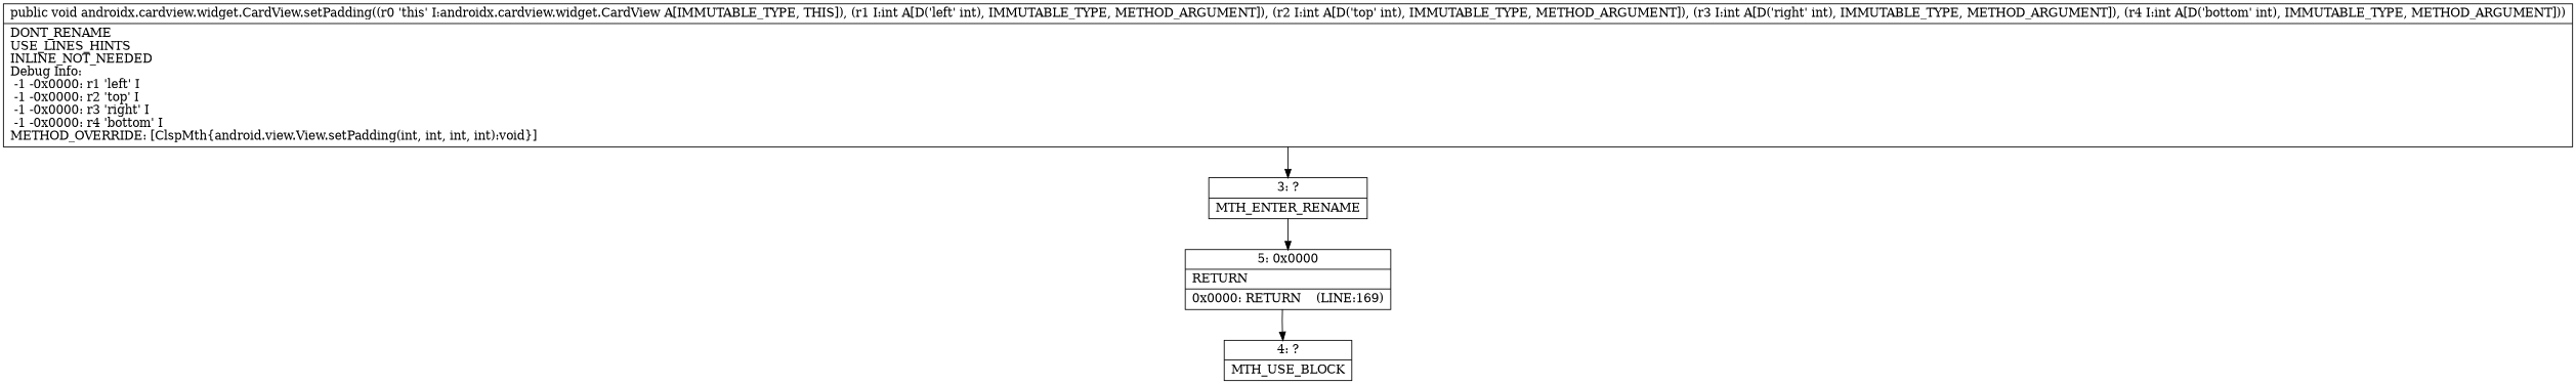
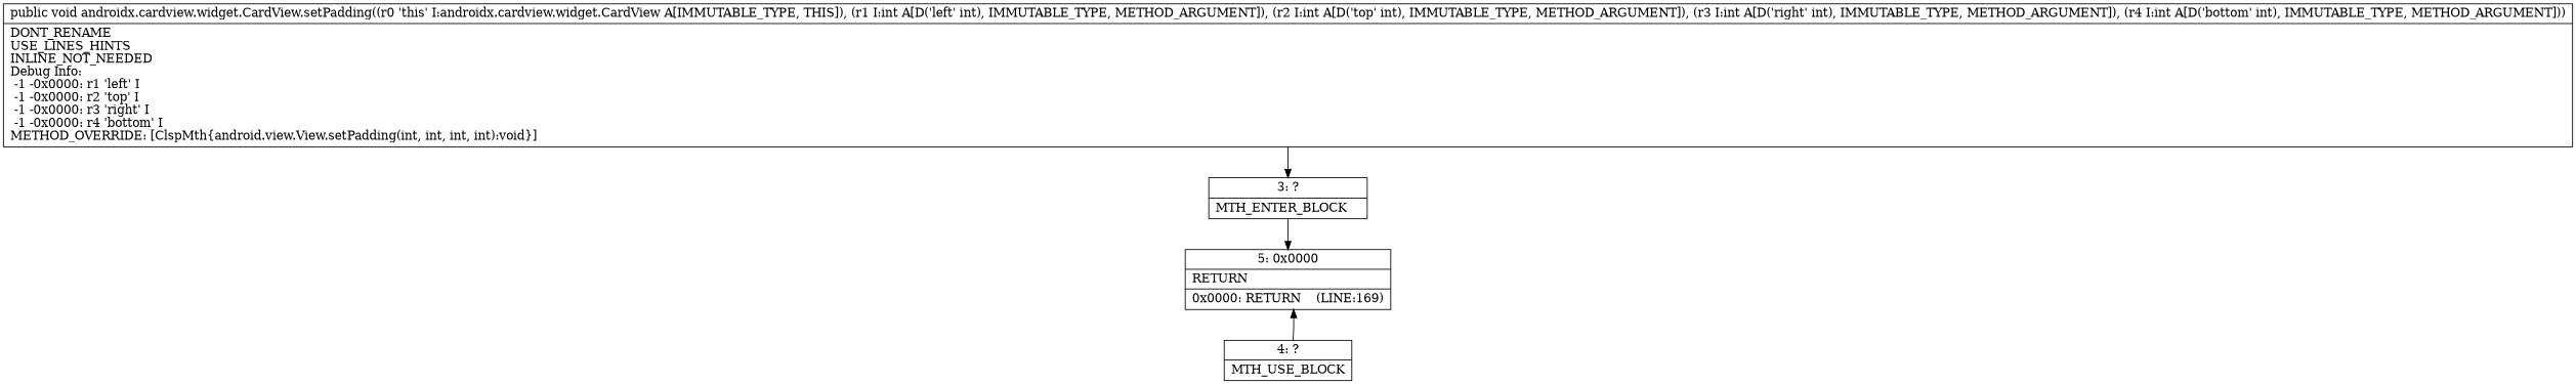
  digraph {
    node [shape=record]
-   n1 [label="{3\:\ ?|MTH_ENTER_RENAME\l}"]
+   n1 [label="{3\:\ ?|MTH_ENTER_BLOCK\l}"]
    n2 [label="{5\:\ 0x0000|RETURN\l|0x0000: RETURN    (LINE:169)\l}"]
    n3 [label="{4\:\ ?|MTH_USE_BLOCK\l}"]
    n4 [label="{public void androidx.cardview.widget.CardView.setPadding((r0 'this' I:androidx.cardview.widget.CardView A[IMMUTABLE_TYPE, THIS]), (r1 I:int A[D('left' int), IMMUTABLE_TYPE, METHOD_ARGUMENT]), (r2 I:int A[D('top' int), IMMUTABLE_TYPE, METHOD_ARGUMENT]), (r3 I:int A[D('right' int), IMMUTABLE_TYPE, METHOD_ARGUMENT]), (r4 I:int A[D('bottom' int), IMMUTABLE_TYPE, METHOD_ARGUMENT]))  | DONT_RENAME\lUSE_LINES_HINTS\lINLINE_NOT_NEEDED\lDebug Info:\l  \-1 \-0x0000: r1 'left' I\l  \-1 \-0x0000: r2 'top' I\l  \-1 \-0x0000: r3 'right' I\l  \-1 \-0x0000: r4 'bottom' I\lMETHOD_OVERRIDE: [ClspMth\{android.view.View.setPadding(int, int, int, int):void\}]\l}"]
    n1 -> n2
-   n2 -> n3
+   n3 -> n2
    n4 -> n1
  }
